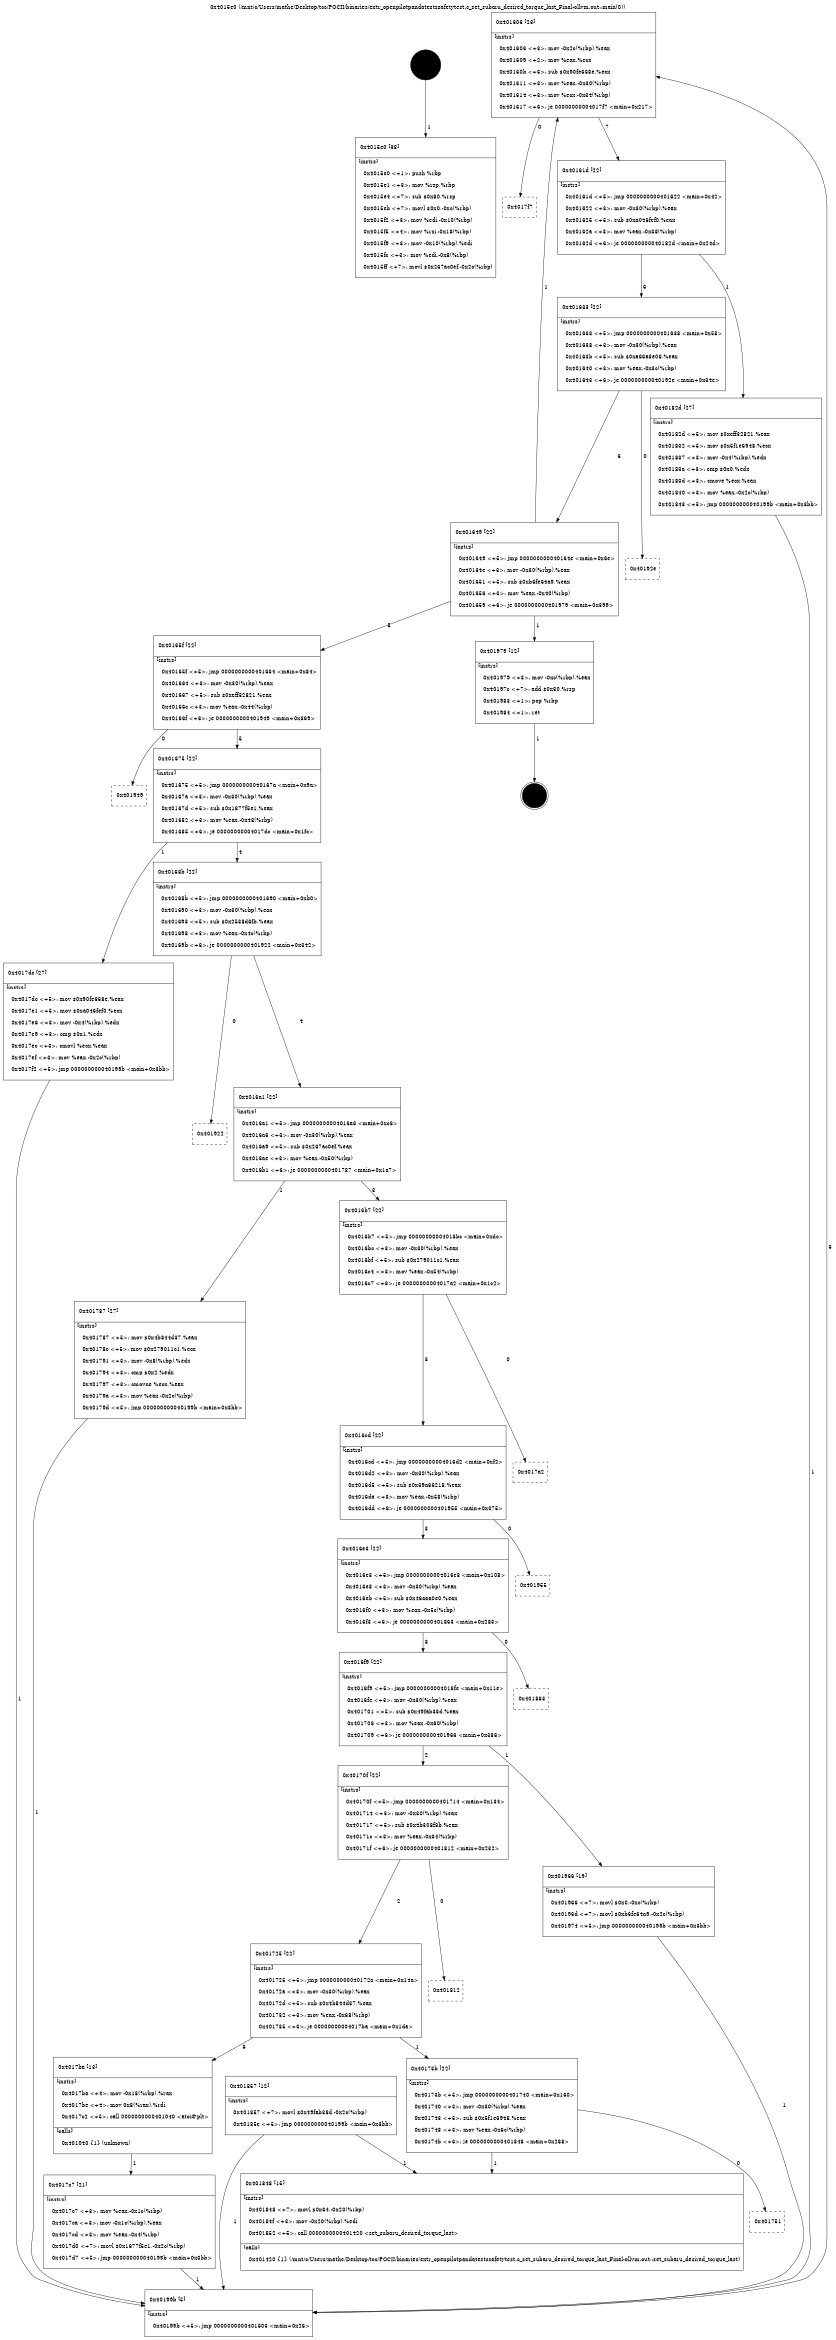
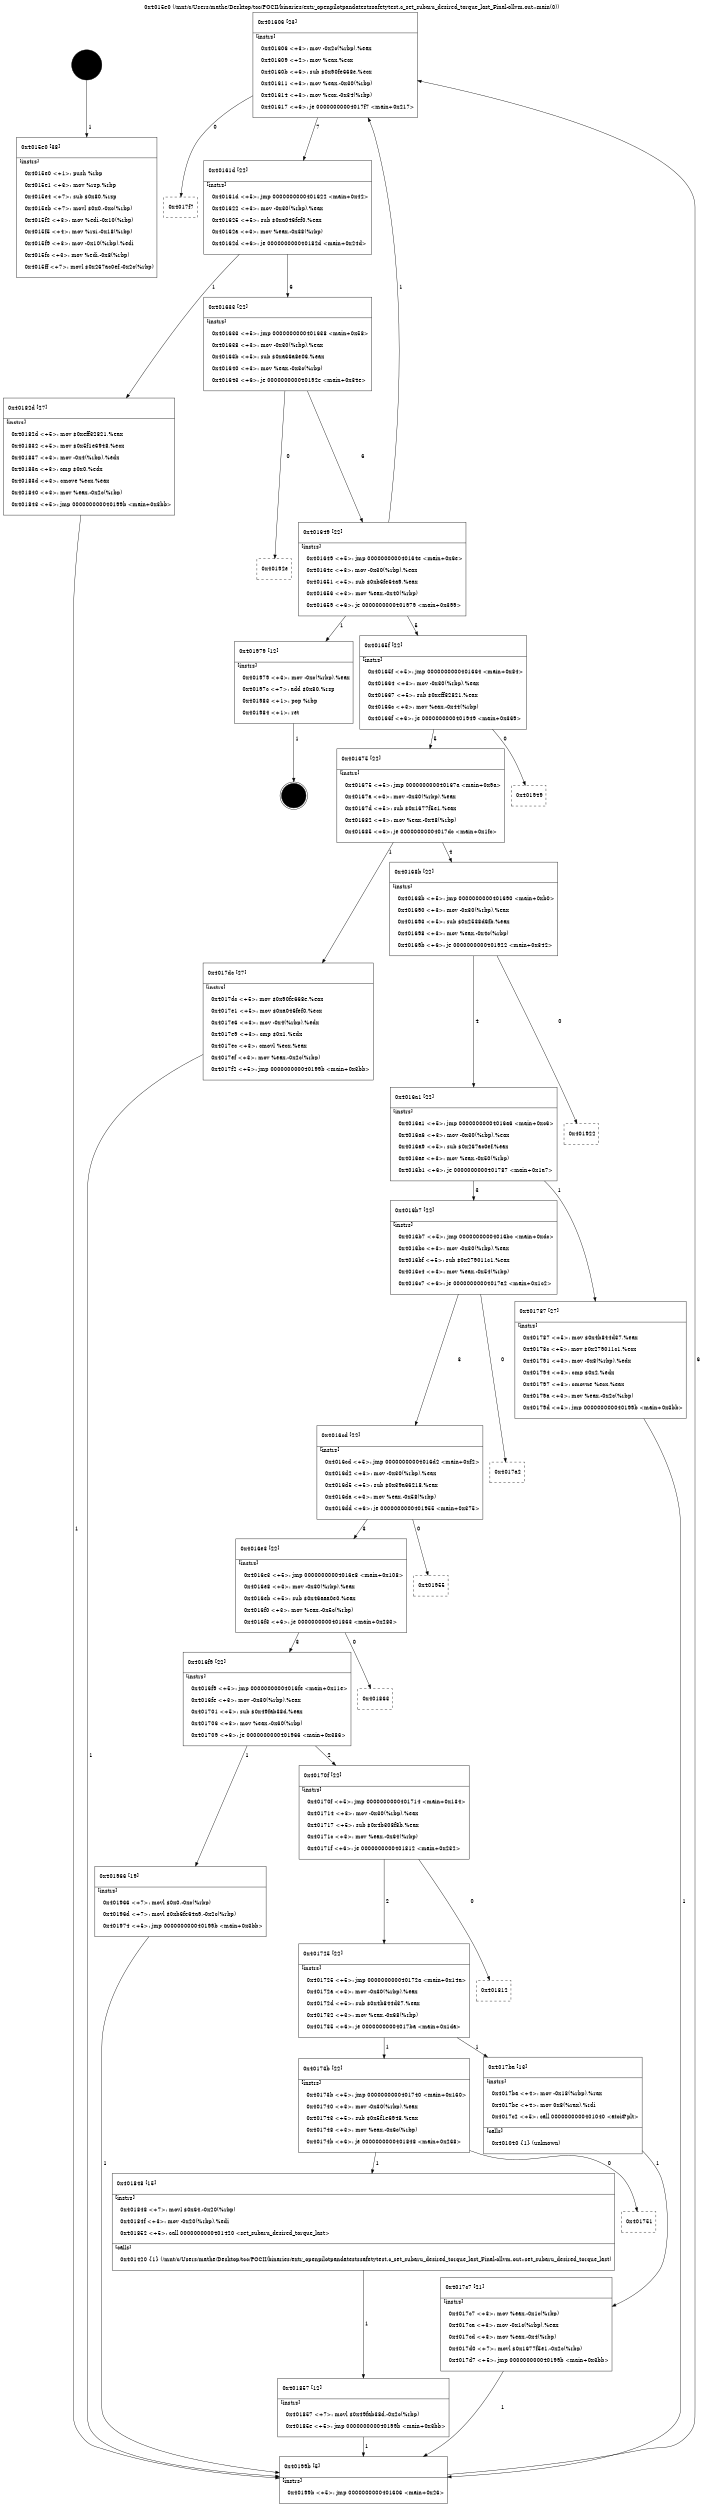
  digraph {
    label="0x4015e0 (/mnt/c/Users/mathe/Desktop/tcc/POCII/binaries/extr_openpilotpandatestssafetytest.c_set_subaru_desired_torque_last_Final-ollvm.out::main(0))"
    labelloc=t
    node [shape=record]
    Entry [fillcolor=black height=0.3 shape=circle style=filled width=0.3]
    n2 [label="{\n     0x4015e0 [38]\l\n     | [instrs]\l\n     &nbsp;&nbsp;0x4015e0 \<+1\>: push %rbp\l\n     &nbsp;&nbsp;0x4015e1 \<+3\>: mov %rsp,%rbp\l\n     &nbsp;&nbsp;0x4015e4 \<+7\>: sub $0x80,%rsp\l\n     &nbsp;&nbsp;0x4015eb \<+7\>: movl $0x0,-0xc(%rbp)\l\n     &nbsp;&nbsp;0x4015f2 \<+3\>: mov %edi,-0x10(%rbp)\l\n     &nbsp;&nbsp;0x4015f5 \<+4\>: mov %rsi,-0x18(%rbp)\l\n     &nbsp;&nbsp;0x4015f9 \<+3\>: mov -0x10(%rbp),%edi\l\n     &nbsp;&nbsp;0x4015fc \<+3\>: mov %edi,-0x8(%rbp)\l\n     &nbsp;&nbsp;0x4015ff \<+7\>: movl $0x267ac0ef,-0x2c(%rbp)\l\n  }"]
    n3 [label="{\n     0x401606 [23]\l\n     | [instrs]\l\n     &nbsp;&nbsp;0x401606 \<+3\>: mov -0x2c(%rbp),%eax\l\n     &nbsp;&nbsp;0x401609 \<+2\>: mov %eax,%ecx\l\n     &nbsp;&nbsp;0x40160b \<+6\>: sub $0x90fe668e,%ecx\l\n     &nbsp;&nbsp;0x401611 \<+3\>: mov %eax,-0x30(%rbp)\l\n     &nbsp;&nbsp;0x401614 \<+3\>: mov %ecx,-0x34(%rbp)\l\n     &nbsp;&nbsp;0x401617 \<+6\>: je 00000000004017f7 \<main+0x217\>\l\n  }"]
    n4 [label="{\n     0x4017f7\l\n  }" style=dashed]
    n5 [label="{\n     0x40161d [22]\l\n     | [instrs]\l\n     &nbsp;&nbsp;0x40161d \<+5\>: jmp 0000000000401622 \<main+0x42\>\l\n     &nbsp;&nbsp;0x401622 \<+3\>: mov -0x30(%rbp),%eax\l\n     &nbsp;&nbsp;0x401625 \<+5\>: sub $0xa046fef0,%eax\l\n     &nbsp;&nbsp;0x40162a \<+3\>: mov %eax,-0x38(%rbp)\l\n     &nbsp;&nbsp;0x40162d \<+6\>: je 000000000040182d \<main+0x24d\>\l\n  }"]
    n6 [label="{\n     0x40182d [27]\l\n     | [instrs]\l\n     &nbsp;&nbsp;0x40182d \<+5\>: mov $0xeff32821,%eax\l\n     &nbsp;&nbsp;0x401832 \<+5\>: mov $0x5f1e6948,%ecx\l\n     &nbsp;&nbsp;0x401837 \<+3\>: mov -0x4(%rbp),%edx\l\n     &nbsp;&nbsp;0x40183a \<+3\>: cmp $0x0,%edx\l\n     &nbsp;&nbsp;0x40183d \<+3\>: cmove %ecx,%eax\l\n     &nbsp;&nbsp;0x401840 \<+3\>: mov %eax,-0x2c(%rbp)\l\n     &nbsp;&nbsp;0x401843 \<+5\>: jmp 000000000040199b \<main+0x3bb\>\l\n  }"]
    n7 [label="{\n     0x401633 [22]\l\n     | [instrs]\l\n     &nbsp;&nbsp;0x401633 \<+5\>: jmp 0000000000401638 \<main+0x58\>\l\n     &nbsp;&nbsp;0x401638 \<+3\>: mov -0x30(%rbp),%eax\l\n     &nbsp;&nbsp;0x40163b \<+5\>: sub $0xa66a8e06,%eax\l\n     &nbsp;&nbsp;0x401640 \<+3\>: mov %eax,-0x3c(%rbp)\l\n     &nbsp;&nbsp;0x401643 \<+6\>: je 000000000040192e \<main+0x34e\>\l\n  }"]
    n8 [label="{\n     0x40199b [5]\l\n     | [instrs]\l\n     &nbsp;&nbsp;0x40199b \<+5\>: jmp 0000000000401606 \<main+0x26\>\l\n  }"]
    n9 [label="{\n     0x40192e\l\n  }" style=dashed]
    n10 [label="{\n     0x401649 [22]\l\n     | [instrs]\l\n     &nbsp;&nbsp;0x401649 \<+5\>: jmp 000000000040164e \<main+0x6e\>\l\n     &nbsp;&nbsp;0x40164e \<+3\>: mov -0x30(%rbp),%eax\l\n     &nbsp;&nbsp;0x401651 \<+5\>: sub $0xb6fe64a9,%eax\l\n     &nbsp;&nbsp;0x401656 \<+3\>: mov %eax,-0x40(%rbp)\l\n     &nbsp;&nbsp;0x401659 \<+6\>: je 0000000000401979 \<main+0x399\>\l\n  }"]
    Exit [fillcolor=black height=0.3 peripheries=2 shape=circle style=filled width=0.3]
    n12 [label="{\n     0x401979 [12]\l\n     | [instrs]\l\n     &nbsp;&nbsp;0x401979 \<+3\>: mov -0xc(%rbp),%eax\l\n     &nbsp;&nbsp;0x40197c \<+7\>: add $0x80,%rsp\l\n     &nbsp;&nbsp;0x401983 \<+1\>: pop %rbp\l\n     &nbsp;&nbsp;0x401984 \<+1\>: ret\l\n  }"]
    n13 [label="{\n     0x40165f [22]\l\n     | [instrs]\l\n     &nbsp;&nbsp;0x40165f \<+5\>: jmp 0000000000401664 \<main+0x84\>\l\n     &nbsp;&nbsp;0x401664 \<+3\>: mov -0x30(%rbp),%eax\l\n     &nbsp;&nbsp;0x401667 \<+5\>: sub $0xeff32821,%eax\l\n     &nbsp;&nbsp;0x40166c \<+3\>: mov %eax,-0x44(%rbp)\l\n     &nbsp;&nbsp;0x40166f \<+6\>: je 0000000000401949 \<main+0x369\>\l\n  }"]
    n14 [label="{\n     0x401857 [12]\l\n     | [instrs]\l\n     &nbsp;&nbsp;0x401857 \<+7\>: movl $0x49fab38d,-0x2c(%rbp)\l\n     &nbsp;&nbsp;0x40185e \<+5\>: jmp 000000000040199b \<main+0x3bb\>\l\n  }"]
    n15 [label="{\n     0x401949\l\n  }" style=dashed]
    n16 [label="{\n     0x401675 [22]\l\n     | [instrs]\l\n     &nbsp;&nbsp;0x401675 \<+5\>: jmp 000000000040167a \<main+0x9a\>\l\n     &nbsp;&nbsp;0x40167a \<+3\>: mov -0x30(%rbp),%eax\l\n     &nbsp;&nbsp;0x40167d \<+5\>: sub $0x1677f5e1,%eax\l\n     &nbsp;&nbsp;0x401682 \<+3\>: mov %eax,-0x48(%rbp)\l\n     &nbsp;&nbsp;0x401685 \<+6\>: je 00000000004017dc \<main+0x1fc\>\l\n  }"]
    n17 [label="{\n     0x401751\l\n  }" style=dashed]
    n18 [label="{\n     0x4017dc [27]\l\n     | [instrs]\l\n     &nbsp;&nbsp;0x4017dc \<+5\>: mov $0x90fe668e,%eax\l\n     &nbsp;&nbsp;0x4017e1 \<+5\>: mov $0xa046fef0,%ecx\l\n     &nbsp;&nbsp;0x4017e6 \<+3\>: mov -0x4(%rbp),%edx\l\n     &nbsp;&nbsp;0x4017e9 \<+3\>: cmp $0x1,%edx\l\n     &nbsp;&nbsp;0x4017ec \<+3\>: cmovl %ecx,%eax\l\n     &nbsp;&nbsp;0x4017ef \<+3\>: mov %eax,-0x2c(%rbp)\l\n     &nbsp;&nbsp;0x4017f2 \<+5\>: jmp 000000000040199b \<main+0x3bb\>\l\n  }"]
    n19 [label="{\n     0x40168b [22]\l\n     | [instrs]\l\n     &nbsp;&nbsp;0x40168b \<+5\>: jmp 0000000000401690 \<main+0xb0\>\l\n     &nbsp;&nbsp;0x401690 \<+3\>: mov -0x30(%rbp),%eax\l\n     &nbsp;&nbsp;0x401693 \<+5\>: sub $0x2538d6fb,%eax\l\n     &nbsp;&nbsp;0x401698 \<+3\>: mov %eax,-0x4c(%rbp)\l\n     &nbsp;&nbsp;0x40169b \<+6\>: je 0000000000401922 \<main+0x342\>\l\n  }"]
    n20 [label="{\n     0x401848 [15]\l\n     | [instrs]\l\n     &nbsp;&nbsp;0x401848 \<+7\>: movl $0x64,-0x20(%rbp)\l\n     &nbsp;&nbsp;0x40184f \<+3\>: mov -0x20(%rbp),%edi\l\n     &nbsp;&nbsp;0x401852 \<+5\>: call 0000000000401420 \<set_subaru_desired_torque_last\>\l\n     | [calls]\l\n     &nbsp;&nbsp;0x401420 \{1\} (/mnt/c/Users/mathe/Desktop/tcc/POCII/binaries/extr_openpilotpandatestssafetytest.c_set_subaru_desired_torque_last_Final-ollvm.out::set_subaru_desired_torque_last)\l\n  }"]
    n21 [label="{\n     0x401922\l\n  }" style=dashed]
    n22 [label="{\n     0x4016a1 [22]\l\n     | [instrs]\l\n     &nbsp;&nbsp;0x4016a1 \<+5\>: jmp 00000000004016a6 \<main+0xc6\>\l\n     &nbsp;&nbsp;0x4016a6 \<+3\>: mov -0x30(%rbp),%eax\l\n     &nbsp;&nbsp;0x4016a9 \<+5\>: sub $0x267ac0ef,%eax\l\n     &nbsp;&nbsp;0x4016ae \<+3\>: mov %eax,-0x50(%rbp)\l\n     &nbsp;&nbsp;0x4016b1 \<+6\>: je 0000000000401787 \<main+0x1a7\>\l\n  }"]
    n23 [label="{\n     0x4017c7 [21]\l\n     | [instrs]\l\n     &nbsp;&nbsp;0x4017c7 \<+3\>: mov %eax,-0x1c(%rbp)\l\n     &nbsp;&nbsp;0x4017ca \<+3\>: mov -0x1c(%rbp),%eax\l\n     &nbsp;&nbsp;0x4017cd \<+3\>: mov %eax,-0x4(%rbp)\l\n     &nbsp;&nbsp;0x4017d0 \<+7\>: movl $0x1677f5e1,-0x2c(%rbp)\l\n     &nbsp;&nbsp;0x4017d7 \<+5\>: jmp 000000000040199b \<main+0x3bb\>\l\n  }"]
    n24 [label="{\n     0x401787 [27]\l\n     | [instrs]\l\n     &nbsp;&nbsp;0x401787 \<+5\>: mov $0x4b844d37,%eax\l\n     &nbsp;&nbsp;0x40178c \<+5\>: mov $0x279011c1,%ecx\l\n     &nbsp;&nbsp;0x401791 \<+3\>: mov -0x8(%rbp),%edx\l\n     &nbsp;&nbsp;0x401794 \<+3\>: cmp $0x2,%edx\l\n     &nbsp;&nbsp;0x401797 \<+3\>: cmovne %ecx,%eax\l\n     &nbsp;&nbsp;0x40179a \<+3\>: mov %eax,-0x2c(%rbp)\l\n     &nbsp;&nbsp;0x40179d \<+5\>: jmp 000000000040199b \<main+0x3bb\>\l\n  }"]
    n25 [label="{\n     0x4016b7 [22]\l\n     | [instrs]\l\n     &nbsp;&nbsp;0x4016b7 \<+5\>: jmp 00000000004016bc \<main+0xdc\>\l\n     &nbsp;&nbsp;0x4016bc \<+3\>: mov -0x30(%rbp),%eax\l\n     &nbsp;&nbsp;0x4016bf \<+5\>: sub $0x279011c1,%eax\l\n     &nbsp;&nbsp;0x4016c4 \<+3\>: mov %eax,-0x54(%rbp)\l\n     &nbsp;&nbsp;0x4016c7 \<+6\>: je 00000000004017a2 \<main+0x1c2\>\l\n  }"]
    n26 [label="{\n     0x40173b [22]\l\n     | [instrs]\l\n     &nbsp;&nbsp;0x40173b \<+5\>: jmp 0000000000401740 \<main+0x160\>\l\n     &nbsp;&nbsp;0x401740 \<+3\>: mov -0x30(%rbp),%eax\l\n     &nbsp;&nbsp;0x401743 \<+5\>: sub $0x5f1e6948,%eax\l\n     &nbsp;&nbsp;0x401748 \<+3\>: mov %eax,-0x6c(%rbp)\l\n     &nbsp;&nbsp;0x40174b \<+6\>: je 0000000000401848 \<main+0x268\>\l\n  }"]
    n27 [label="{\n     0x4017a2\l\n  }" style=dashed]
    n28 [label="{\n     0x4016cd [22]\l\n     | [instrs]\l\n     &nbsp;&nbsp;0x4016cd \<+5\>: jmp 00000000004016d2 \<main+0xf2\>\l\n     &nbsp;&nbsp;0x4016d2 \<+3\>: mov -0x30(%rbp),%eax\l\n     &nbsp;&nbsp;0x4016d5 \<+5\>: sub $0x39a66218,%eax\l\n     &nbsp;&nbsp;0x4016da \<+3\>: mov %eax,-0x58(%rbp)\l\n     &nbsp;&nbsp;0x4016dd \<+6\>: je 0000000000401955 \<main+0x375\>\l\n  }"]
    n29 [label="{\n     0x4017ba [13]\l\n     | [instrs]\l\n     &nbsp;&nbsp;0x4017ba \<+4\>: mov -0x18(%rbp),%rax\l\n     &nbsp;&nbsp;0x4017be \<+4\>: mov 0x8(%rax),%rdi\l\n     &nbsp;&nbsp;0x4017c2 \<+5\>: call 0000000000401040 \<atoi@plt\>\l\n     | [calls]\l\n     &nbsp;&nbsp;0x401040 \{1\} (unknown)\l\n  }"]
    n30 [label="{\n     0x401955\l\n  }" style=dashed]
    n31 [label="{\n     0x4016e3 [22]\l\n     | [instrs]\l\n     &nbsp;&nbsp;0x4016e3 \<+5\>: jmp 00000000004016e8 \<main+0x108\>\l\n     &nbsp;&nbsp;0x4016e8 \<+3\>: mov -0x30(%rbp),%eax\l\n     &nbsp;&nbsp;0x4016eb \<+5\>: sub $0x46aaa0e0,%eax\l\n     &nbsp;&nbsp;0x4016f0 \<+3\>: mov %eax,-0x5c(%rbp)\l\n     &nbsp;&nbsp;0x4016f3 \<+6\>: je 0000000000401863 \<main+0x283\>\l\n  }"]
    n32 [label="{\n     0x401725 [22]\l\n     | [instrs]\l\n     &nbsp;&nbsp;0x401725 \<+5\>: jmp 000000000040172a \<main+0x14a\>\l\n     &nbsp;&nbsp;0x40172a \<+3\>: mov -0x30(%rbp),%eax\l\n     &nbsp;&nbsp;0x40172d \<+5\>: sub $0x4b844d37,%eax\l\n     &nbsp;&nbsp;0x401732 \<+3\>: mov %eax,-0x68(%rbp)\l\n     &nbsp;&nbsp;0x401735 \<+6\>: je 00000000004017ba \<main+0x1da\>\l\n  }"]
    n33 [label="{\n     0x401863\l\n  }" style=dashed]
    n34 [label="{\n     0x4016f9 [22]\l\n     | [instrs]\l\n     &nbsp;&nbsp;0x4016f9 \<+5\>: jmp 00000000004016fe \<main+0x11e\>\l\n     &nbsp;&nbsp;0x4016fe \<+3\>: mov -0x30(%rbp),%eax\l\n     &nbsp;&nbsp;0x401701 \<+5\>: sub $0x49fab38d,%eax\l\n     &nbsp;&nbsp;0x401706 \<+3\>: mov %eax,-0x60(%rbp)\l\n     &nbsp;&nbsp;0x401709 \<+6\>: je 0000000000401966 \<main+0x386\>\l\n  }"]
    n35 [label="{\n     0x401812\l\n  }" style=dashed]
    n36 [label="{\n     0x40170f [22]\l\n     | [instrs]\l\n     &nbsp;&nbsp;0x40170f \<+5\>: jmp 0000000000401714 \<main+0x134\>\l\n     &nbsp;&nbsp;0x401714 \<+3\>: mov -0x30(%rbp),%eax\l\n     &nbsp;&nbsp;0x401717 \<+5\>: sub $0x4b308f8b,%eax\l\n     &nbsp;&nbsp;0x40171c \<+3\>: mov %eax,-0x64(%rbp)\l\n     &nbsp;&nbsp;0x40171f \<+6\>: je 0000000000401812 \<main+0x232\>\l\n  }"]
    n37 [label="{\n     0x401966 [19]\l\n     | [instrs]\l\n     &nbsp;&nbsp;0x401966 \<+7\>: movl $0x0,-0xc(%rbp)\l\n     &nbsp;&nbsp;0x40196d \<+7\>: movl $0xb6fe64a9,-0x2c(%rbp)\l\n     &nbsp;&nbsp;0x401974 \<+5\>: jmp 000000000040199b \<main+0x3bb\>\l\n  }"]
    Entry -> n2 [label=" 1"]
    n3 -> n4 [label=" 0"]
    n3 -> n5 [label=" 7"]
    n5 -> n6 [label=" 1"]
    n5 -> n7 [label=" 6"]
    n6 -> n8 [label=" 1"]
    n7 -> n9 [label=" 0"]
    n7 -> n10 [label=" 6"]
    n8 -> n3 [label=" 6"]
    n10 -> n3 [label=" 1"]
    n10 -> n12 [label=" 1"]
    n10 -> n13 [label=" 5"]
    n12 -> Exit [label=" 1"]
    n13 -> n15 [label=" 0"]
    n13 -> n16 [label=" 5"]
    n14 -> n8 [label=" 1"]
    n16 -> n18 [label=" 1"]
    n16 -> n19 [label=" 4"]
    n18 -> n8 [label=" 1"]
    n19 -> n21 [label=" 0"]
    n19 -> n22 [label=" 4"]
-   n14 -> n20 [label=" 1"]
+   n20 -> n14 [label=" 1"]
    n22 -> n24 [label=" 1"]
    n22 -> n25 [label=" 3"]
    n23 -> n8 [label=" 1"]
    n24 -> n8 [label=" 1"]
    n25 -> n27 [label=" 0"]
    n25 -> n28 [label=" 3"]
    n26 -> n17 [label=" 0"]
    n26 -> n20 [label=" 1"]
    n28 -> n30 [label=" 0"]
    n28 -> n31 [label=" 3"]
    n29 -> n23 [label=" 1"]
    n31 -> n33 [label=" 0"]
    n31 -> n34 [label=" 3"]
    n32 -> n26 [label=" 1"]
-   n32 -> n29 [label=" 6"]
+   n32 -> n29 [label=" 1"]
    n34 -> n36 [label=" 2"]
    n34 -> n37 [label=" 1"]
    n36 -> n32 [label=" 2"]
    n36 -> n35 [label=" 0"]
    n37 -> n8 [label=" 1"]
  }
